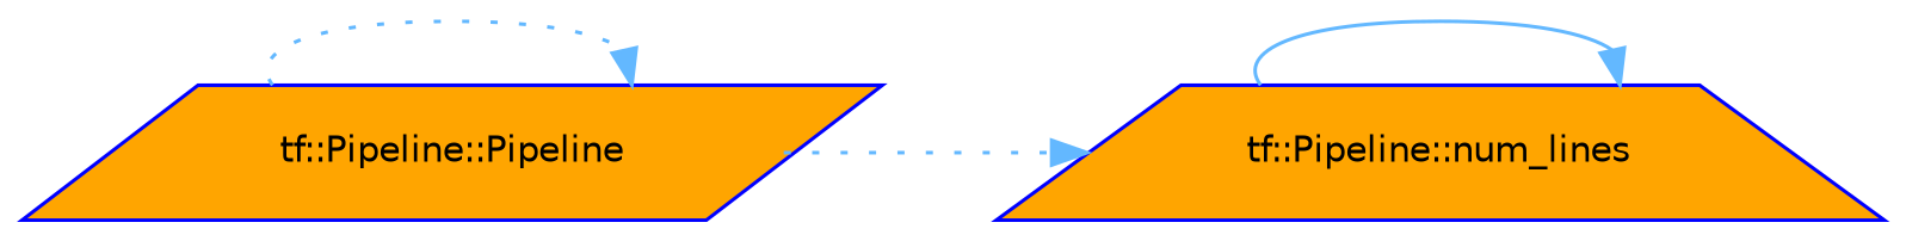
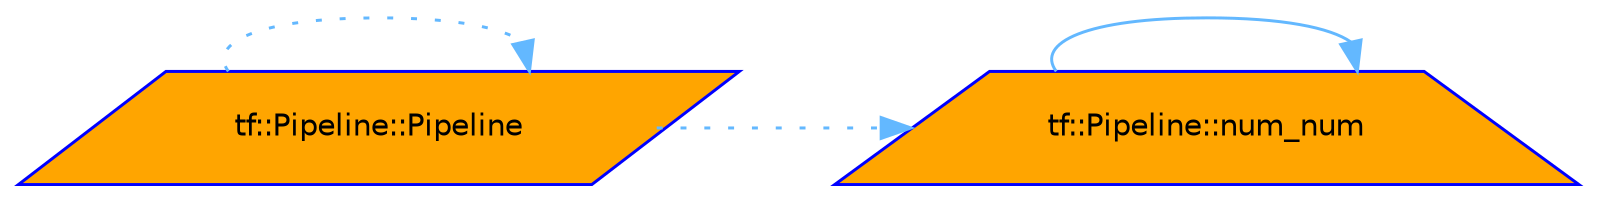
  digraph {
    rankdir=LR
    node [color=blue fillcolor=orange fontname=Helvetica fontsize=10 style=filled]
    edge [color=steelblue1 fontname=Helvetica fontsize=10 labelfontname=Helvetica labelfontsize=10 style=dotted]
    n1 [fontcolor=black height=0.2 label="tf::Pipeline::Pipeline" shape=parallelogram width=0.4]
-   n2 [height=0.2 label="tf::Pipeline::num_lines" shape=trapezium width=0.4]
+   n2 [height=0.2 label="tf::Pipeline::num_num" shape=trapezium width=0.4]
    n1 -> n1
    n1 -> n2
    n2 -> n2 [style=solid]
  }
